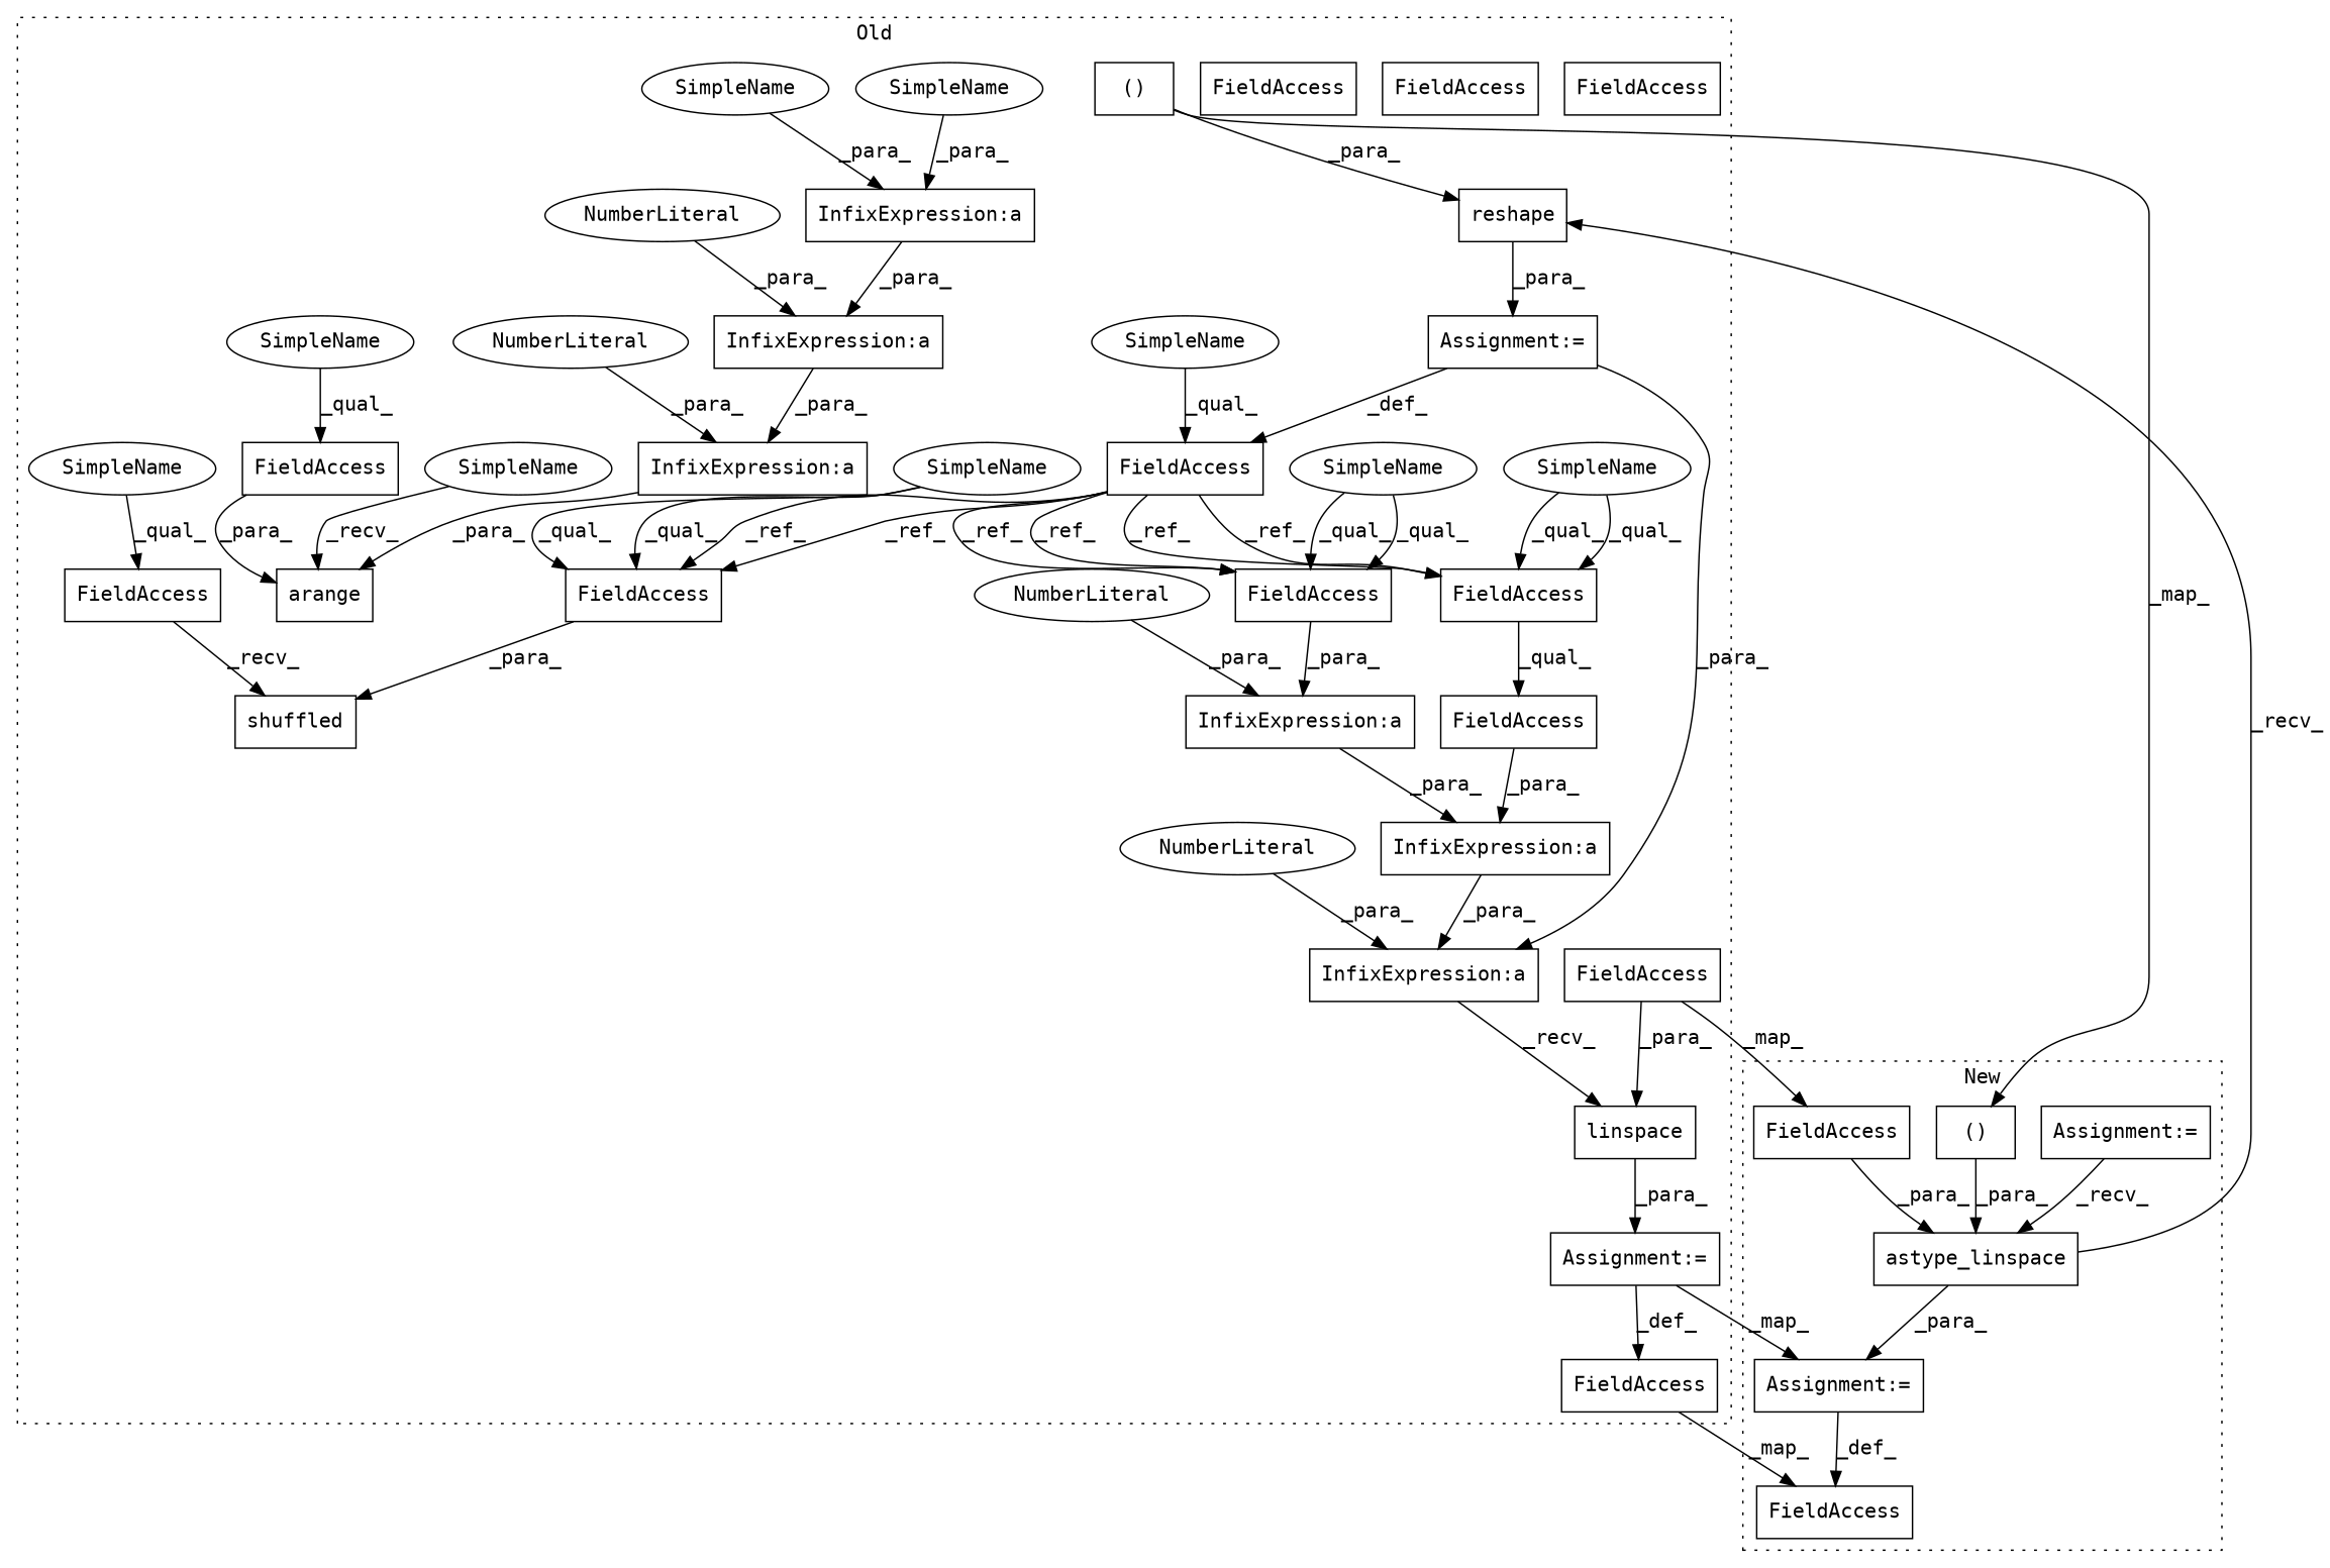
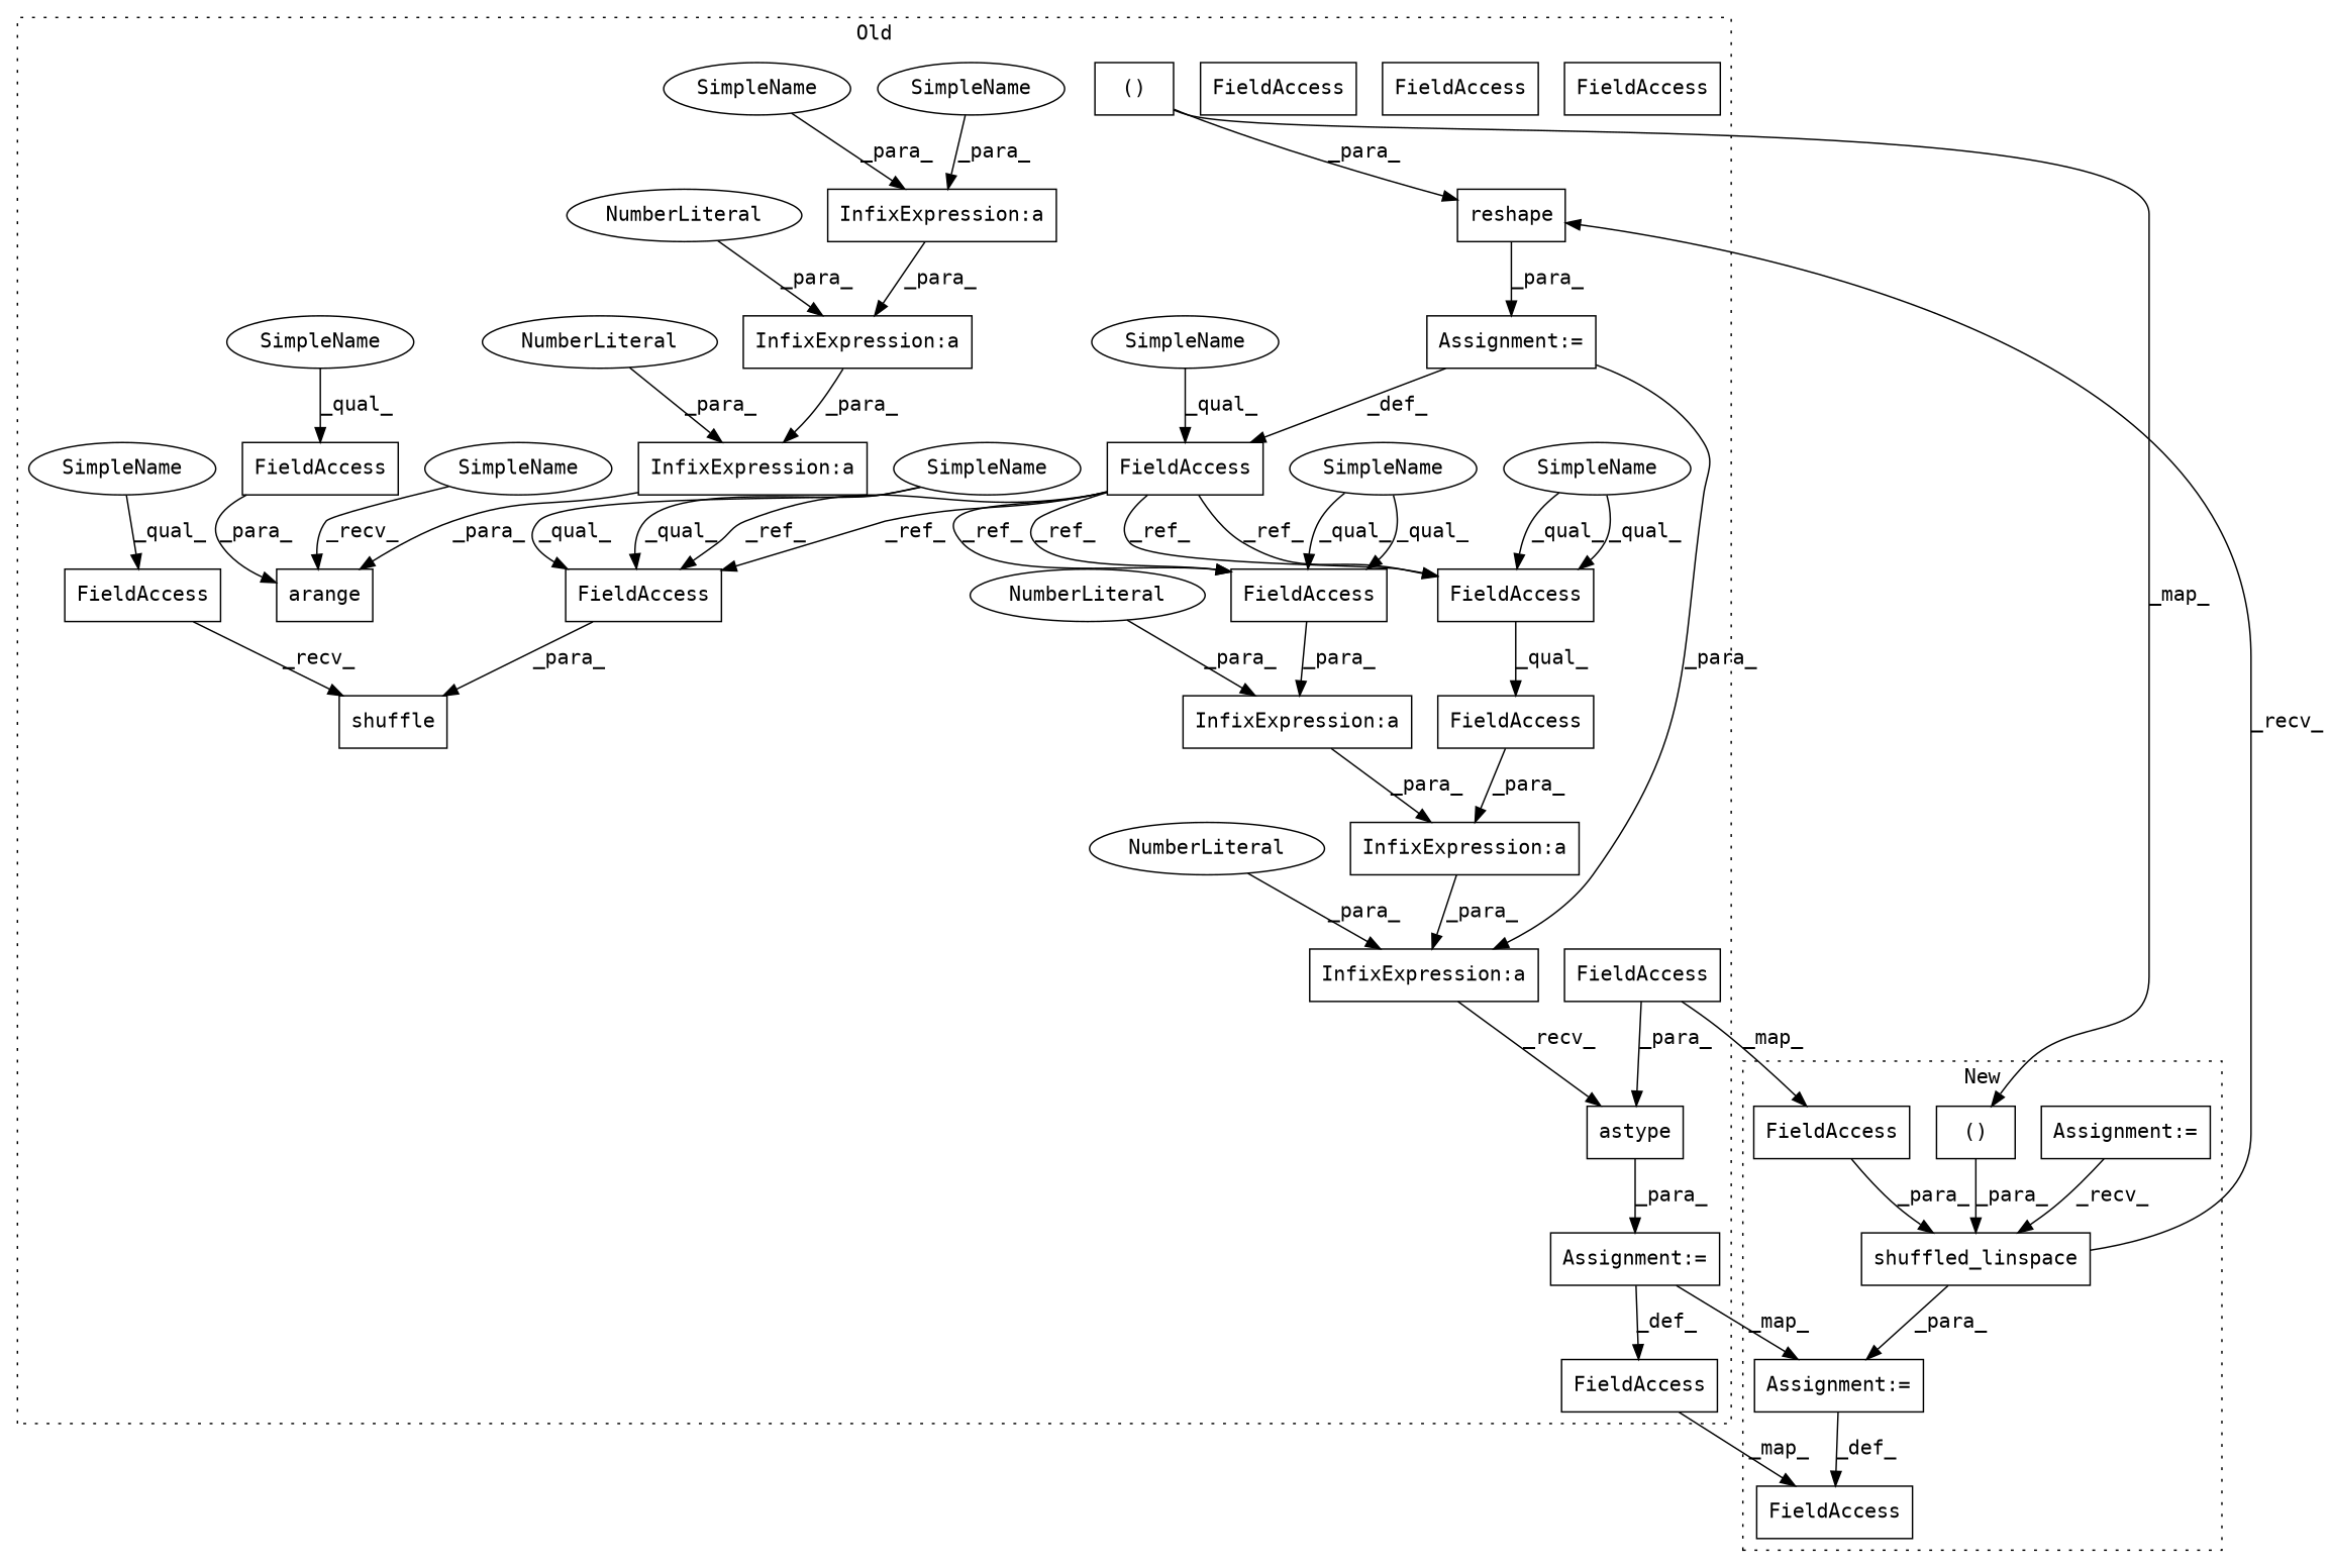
  digraph {
    fontname="DejaVu Sans Mono"
    node [a=22 fontname="DejaVu Sans Mono" l=6 s=575 shape=box]
    edge [fontname="DejaVu Sans Mono"]
    n1 [a=32 l="13,2" label=reshape s="443,509"]
    n2 [a=32 l="7,1" label=arange s="393,441"]
    n3 [l=12 label=FieldAccess s=517]
    n4 [label=FieldAccess s=380]
    n5 [label=FieldAccess s=538]
-   n6 [a=32 l="8,1" label=shuffled s="530,544"]
+   n6 [a=32 l="8,1" label=shuffle s="530,544"]
    n7 [a=27 l=3 label="InfixExpression:a" s=562]
    n8 [a=27 l=3 label="InfixExpression:a" s=572]
    n9 [a=27 l=3 label="InfixExpression:a" s=587]
    n10 [a=27 l=3 label="InfixExpression:a" s=417]
    n11 [a=27 l=3 label="InfixExpression:a" s=403]
    n12 [a=27 l=3 label="InfixExpression:a" s=423]
    n13 [a=34 l=1 label=NumberLiteral s=426 shape=ellipse]
    n14 [a=34 l=2 label=NumberLiteral s=420 shape=ellipse]
    n15 [a=34 l=1 label=NumberLiteral s=561 shape=ellipse]
    n16 [a=34 l=1 label=NumberLiteral s=590 shape=ellipse]
    n17 [label=FieldAccess]
    n18 [label=FieldAccess s=565]
    n19 [l=11 label=FieldAccess]
    n20 [label=FieldAccess s=551]
    n21 [a=106 l=53 label="()" s=456]
    n22 [l=13 label=FieldAccess s=428]
    n23 [a=7 l=1 label="Assignment:=" s=386]
-   n24 [a=32 l="7,1" label=linspace s="593,610"]
+   n24 [a=32 l="7,1" label=astype s="593,610"]
    n25 [l=10 label=FieldAccess s=600]
    n26 [a=7 l=1 label="Assignment:=" s=557]
    n27 [a=42 l=1 label=SimpleName s=402 shape=ellipse]
    n28 [a=42 l=10 label=SimpleName s=406 shape=ellipse]
    n29 [a=42 l=4 label=SimpleName shape=ellipse]
    n30 [a=42 l=4 label=SimpleName s=565 shape=ellipse]
    n31 [a=42 l=4 label=SimpleName s=538 shape=ellipse]
    n32 [a=42 l=4 label=SimpleName s=380 shape=ellipse]
    n33 [label=FieldAccess s=565]
    n34 [label=FieldAccess s=538]
    n35 [label=FieldAccess]
    n36 [a=42 l=5 label=SimpleName s=428 shape=ellipse]
    n37 [a=42 l=5 label=SimpleName s=517 shape=ellipse]
    n38 [a=42 l=5 label=SimpleName s=387 shape=ellipse]
-   n39 [a=32 l="23,1" label=astype_linspace s="502,590"]
+   n39 [a=32 l="23,1" label=shuffled_linspace s="502,590"]
    n40 [label=FieldAccess s=477]
    n41 [a=106 l=53 label="()" s=525]
    n42 [a=7 l=17 label="Assignment:=" s=400]
    n43 [l=10 label=FieldAccess s=580]
    n44 [a=7 l=1 label="Assignment:=" s=483]
    subgraph cluster_1 {
      label=Old
      style=dotted
      n1
      n2
      n3
      n4
      n5
      n6
      n7
      n8
      n9
      n10
      n11
      n12
      n13
      n14
      n15
      n16
      n17
      n18
      n19
      n20
      n21
      n22
      n23
      n24
      n25
      n26
      n27
      n28
      n29
      n30
      n31
      n32
      n33
      n34
      n35
      n36
      n37
      n38
    }
    subgraph cluster_2 {
      label=New
      style=dotted
      n39
      n40
      n41
      n42
      n43
      n44
    }
    n1 -> n23 [label=_para_]
    n3 -> n6 [label=_recv_]
    n4 -> n33 [label=_ref_]
    n4 -> n33 [label=_ref_]
    n4 -> n34 [label=_ref_]
    n4 -> n34 [label=_ref_]
    n4 -> n35 [label=_ref_]
    n4 -> n35 [label=_ref_]
    n7 -> n8 [label=_para_]
    n8 -> n9 [label=_para_]
    n9 -> n24 [label=_recv_]
    n10 -> n12 [label=_para_]
    n11 -> n10 [label=_para_]
    n12 -> n2 [label=_para_]
    n13 -> n12 [label=_para_]
    n14 -> n10 [label=_para_]
    n15 -> n7 [label=_para_]
    n16 -> n9 [label=_para_]
    n19 -> n8 [label=_para_]
    n20 -> n40 [label=_map_]
    n21 -> n1 [label=_para_]
    n21 -> n41 [label=_map_]
    n22 -> n2 [label=_para_]
    n23 -> n4 [label=_def_]
    n23 -> n9 [label=_para_]
    n24 -> n26 [label=_para_]
    n25 -> n24 [label=_para_]
    n25 -> n43 [label=_map_]
    n26 -> n20 [label=_def_]
    n26 -> n44 [label=_map_]
    n27 -> n11 [label=_para_]
    n28 -> n11 [label=_para_]
    n29 -> n35 [label=_qual_]
    n29 -> n35 [label=_qual_]
    n30 -> n33 [label=_qual_]
    n30 -> n33 [label=_qual_]
    n31 -> n34 [label=_qual_]
    n31 -> n34 [label=_qual_]
    n32 -> n4 [label=_qual_]
    n33 -> n7 [label=_para_]
    n34 -> n6 [label=_para_]
    n35 -> n19 [label=_qual_]
    n36 -> n22 [label=_qual_]
    n37 -> n3 [label=_qual_]
    n38 -> n2 [label=_recv_]
    n39 -> n1 [label=_recv_]
    n39 -> n44 [label=_para_]
    n41 -> n39 [label=_para_]
    n42 -> n39 [label=_recv_]
    n43 -> n39 [label=_para_]
    n44 -> n40 [label=_def_]
  }
